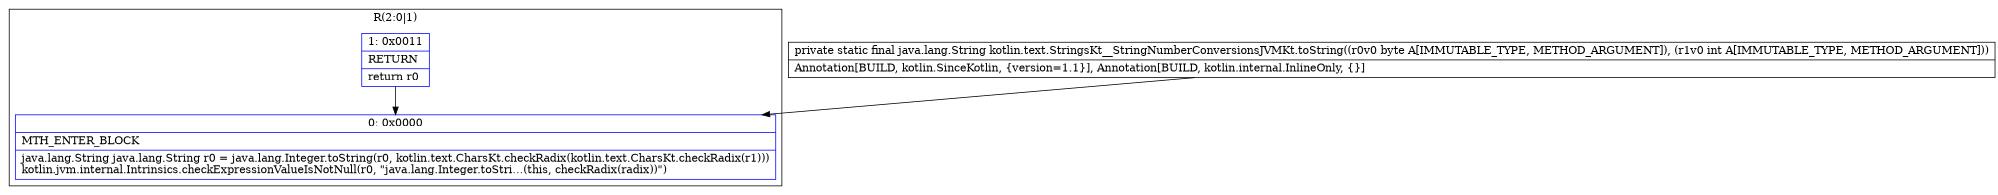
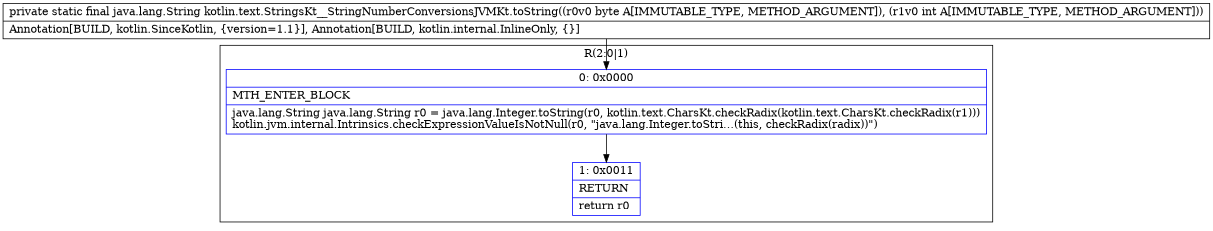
  digraph {
    node [color=blue shape=record]
    n1 [label="{0\:\ 0x0000|MTH_ENTER_BLOCK\l|java.lang.String java.lang.String r0 = java.lang.Integer.toString(r0, kotlin.text.CharsKt.checkRadix(kotlin.text.CharsKt.checkRadix(r1)))\lkotlin.jvm.internal.Intrinsics.checkExpressionValueIsNotNull(r0, \"java.lang.Integer.toStri…(this, checkRadix(radix))\")\l}"]
    n2 [label="{1\:\ 0x0011|RETURN\l|return r0\l}"]
    n3 [label="{private static final java.lang.String kotlin.text.StringsKt__StringNumberConversionsJVMKt.toString((r0v0 byte A[IMMUTABLE_TYPE, METHOD_ARGUMENT]), (r1v0 int A[IMMUTABLE_TYPE, METHOD_ARGUMENT]))  | Annotation[BUILD, kotlin.SinceKotlin, \{version=1.1\}], Annotation[BUILD, kotlin.internal.InlineOnly, \{\}]\l}" color=""]
    subgraph cluster_1 {
      label="R(2:0|1)"
      n1
      n2
    }
-   n2 -> n1
+   n1 -> n2
    n3 -> n1
  }
